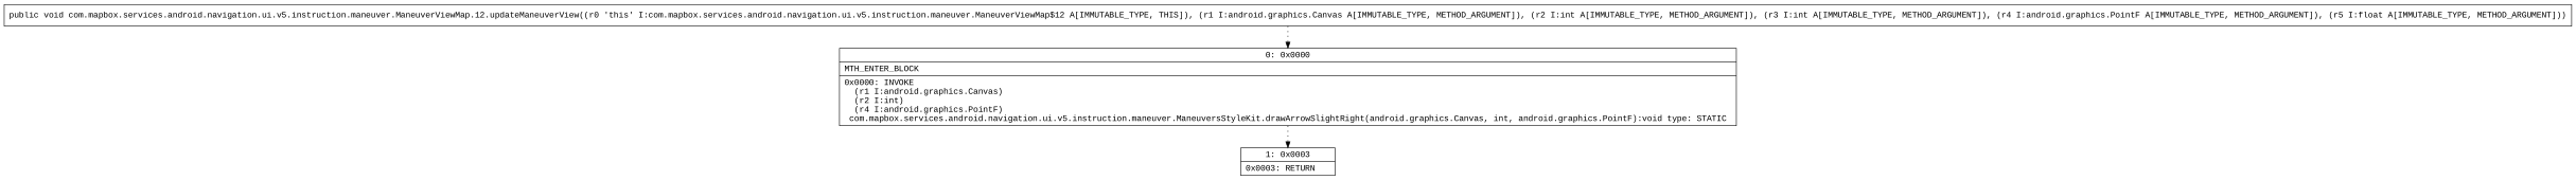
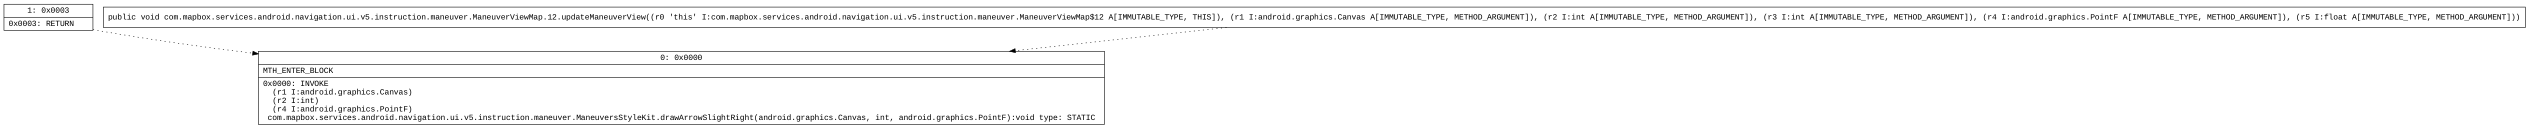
  digraph {
    fontname="Liberation Mono"
    node [shape=record fontname="Liberation Mono"]
    edge [style=dotted fontname="Liberation Mono"]
    n1 [label="{0\:\ 0x0000|MTH_ENTER_BLOCK\l|0x0000: INVOKE  \l  (r1 I:android.graphics.Canvas)\l  (r2 I:int)\l  (r4 I:android.graphics.PointF)\l com.mapbox.services.android.navigation.ui.v5.instruction.maneuver.ManeuversStyleKit.drawArrowSlightRight(android.graphics.Canvas, int, android.graphics.PointF):void type: STATIC \l}"]
    n2 [label="{1\:\ 0x0003|0x0003: RETURN   \l}"]
    n3 [label="{public void com.mapbox.services.android.navigation.ui.v5.instruction.maneuver.ManeuverViewMap.12.updateManeuverView((r0 'this' I:com.mapbox.services.android.navigation.ui.v5.instruction.maneuver.ManeuverViewMap$12 A[IMMUTABLE_TYPE, THIS]), (r1 I:android.graphics.Canvas A[IMMUTABLE_TYPE, METHOD_ARGUMENT]), (r2 I:int A[IMMUTABLE_TYPE, METHOD_ARGUMENT]), (r3 I:int A[IMMUTABLE_TYPE, METHOD_ARGUMENT]), (r4 I:android.graphics.PointF A[IMMUTABLE_TYPE, METHOD_ARGUMENT]), (r5 I:float A[IMMUTABLE_TYPE, METHOD_ARGUMENT])) }"]
-   n1 -> n2
+   n2 -> n1
    n3 -> n1
  }
